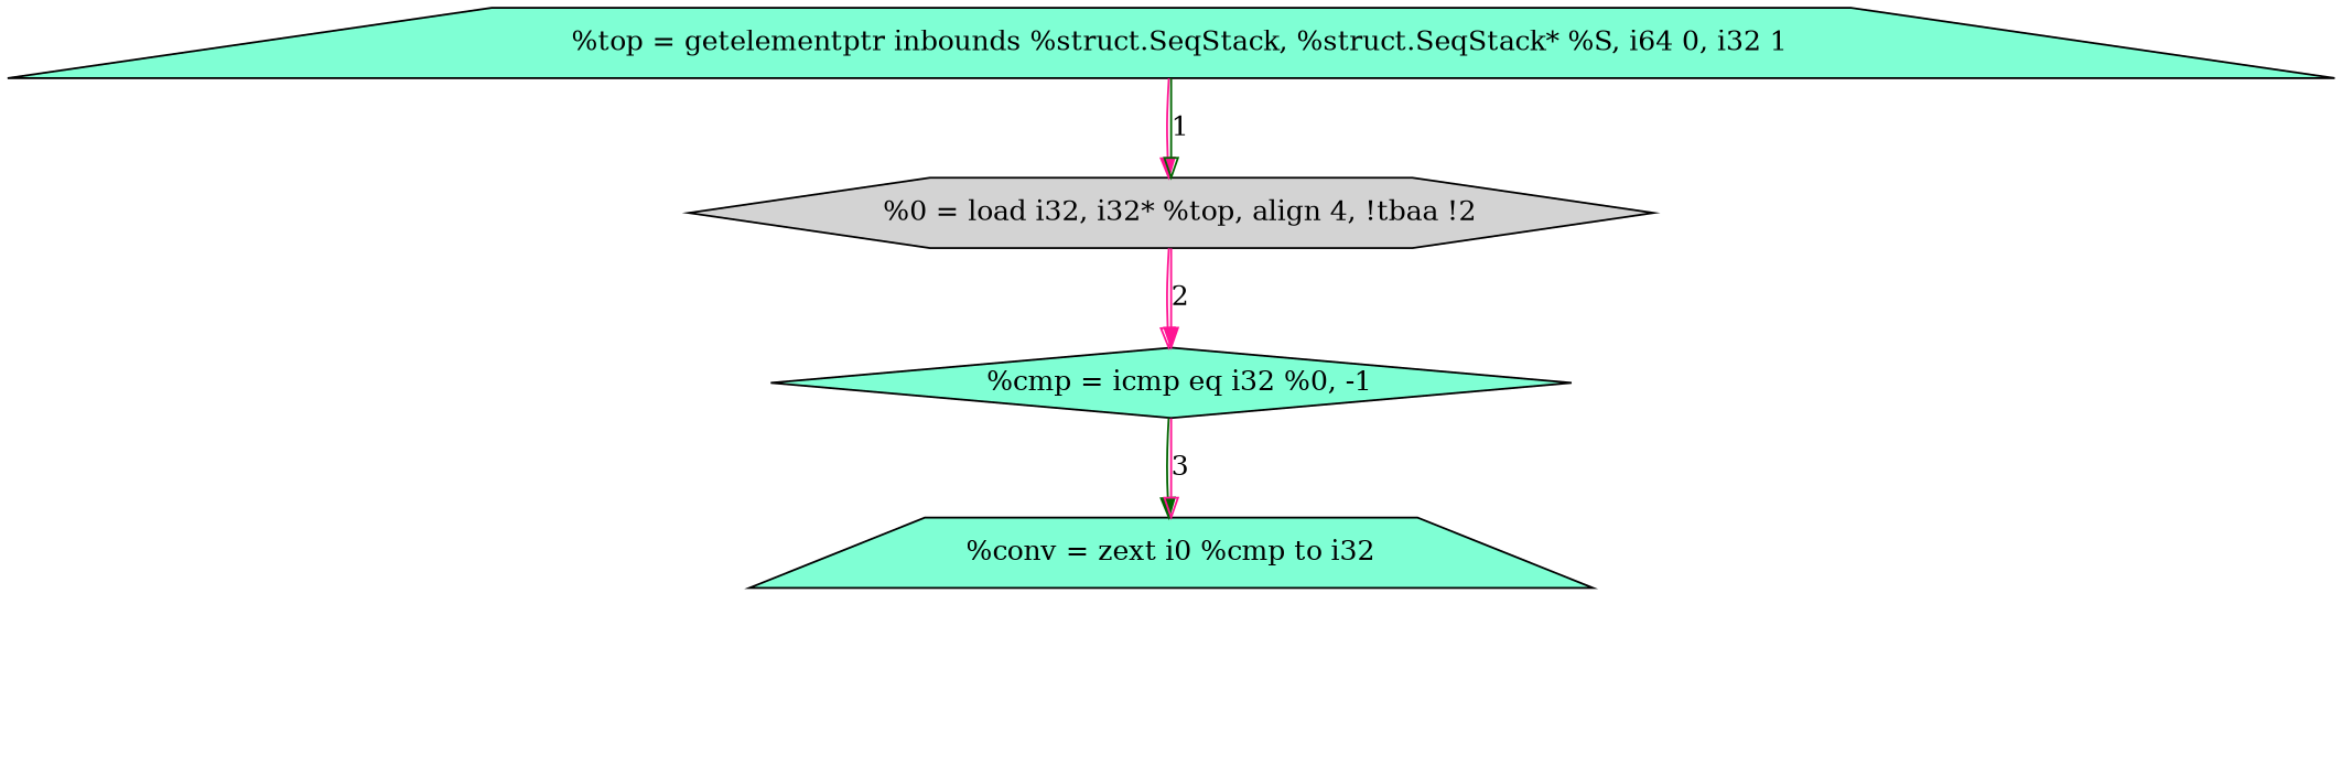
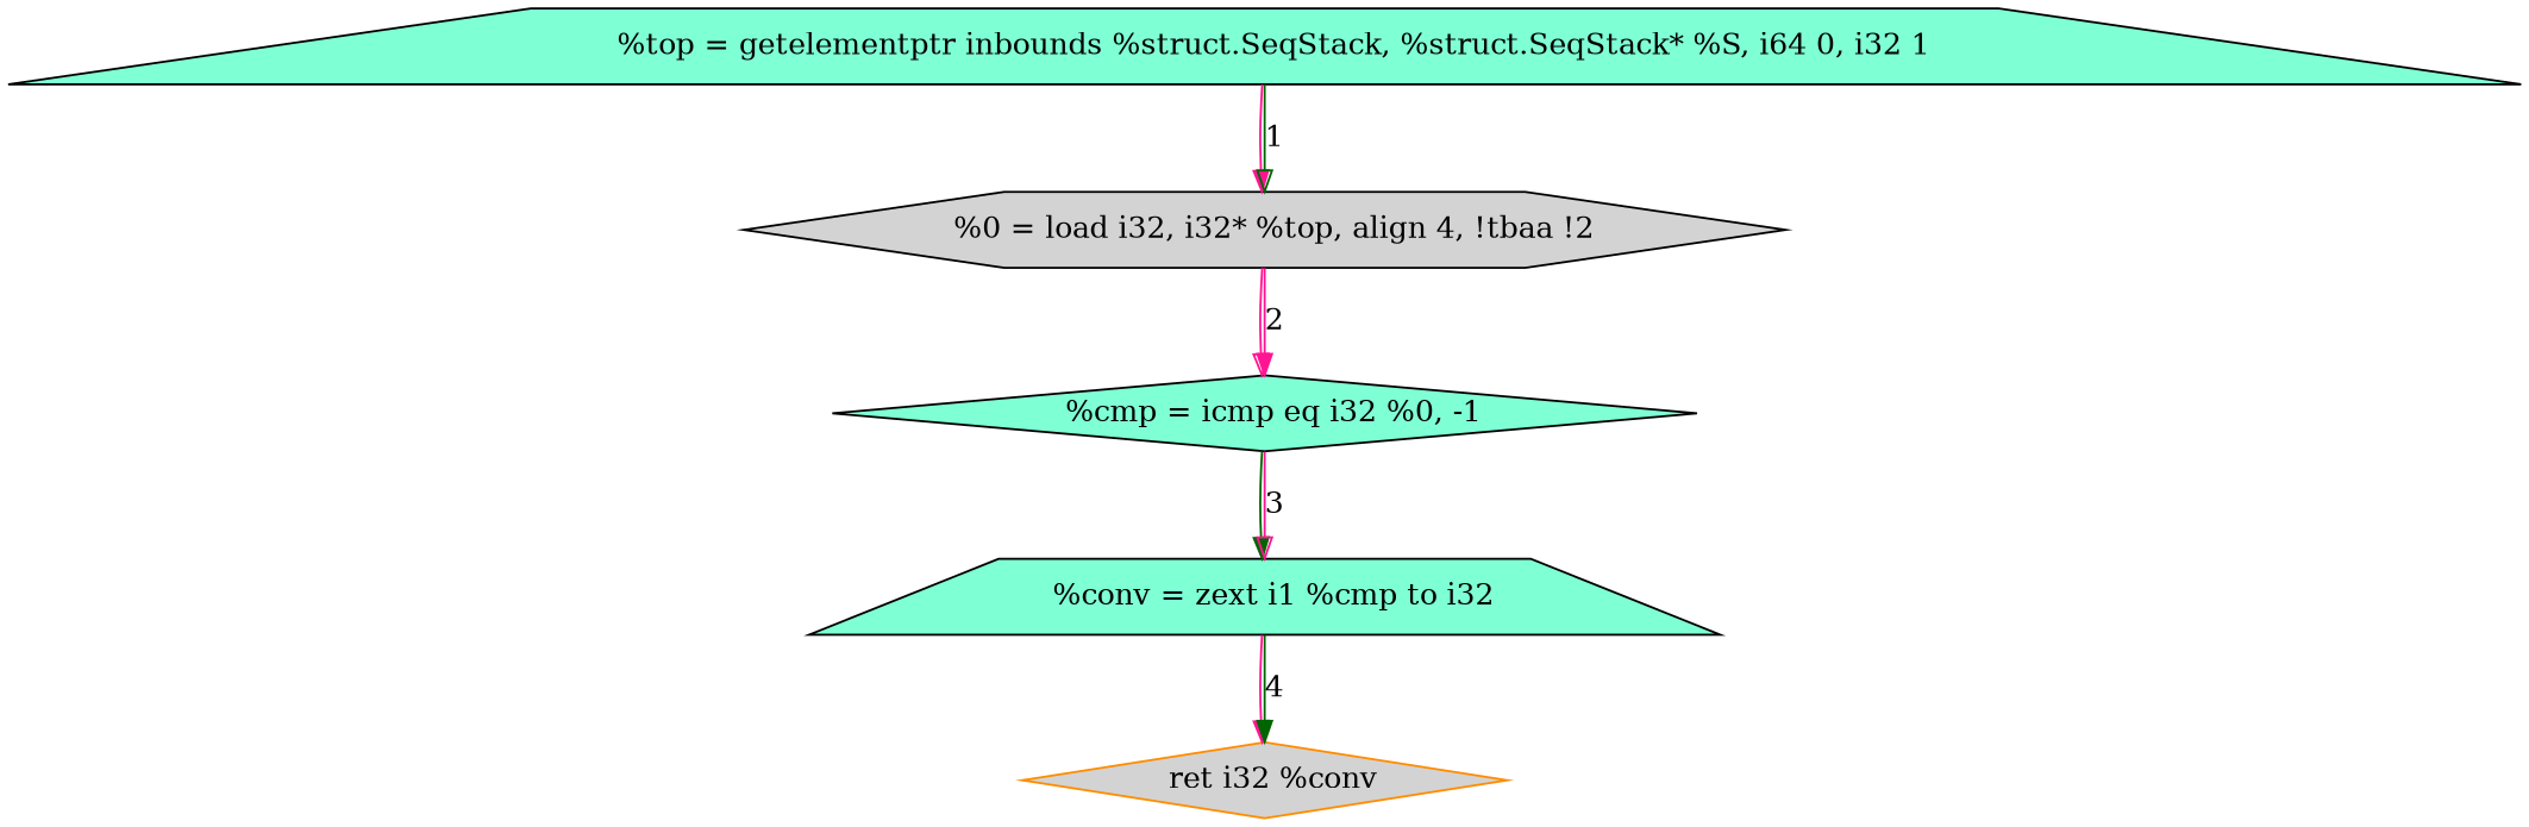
  digraph {
    node [color=black fillcolor=aquamarine shape=trapezium style=filled]
    edge [arrowhead=normal color=deeppink]
    n1 [label="  %top = getelementptr inbounds %struct.SeqStack, %struct.SeqStack* %S, i64 0, i32 1"]
    n2 [fillcolor=lightgrey label="  %0 = load i32, i32* %top, align 4, !tbaa !2" shape=hexagon]
    n3 [label="  %cmp = icmp eq i32 %0, -1" shape=diamond]
-   n4 [label="%conv = zext i0 %cmp to i32"]
+   n4 [label="  %conv = zext i1 %cmp to i32"]
+   n5 [color=darkorange fillcolor=lightgrey label="  ret i32 %conv" shape=diamond]
    n1 -> n2
    n1 -> n2 [arrowhead=onormal color=darkgreen label=1]
    n2 -> n3 [arrowhead=onormal]
    n2 -> n3 [label=2]
    n3 -> n4 [color=darkgreen]
    n3 -> n4 [arrowhead=onormal label=3]
+   n4 -> n5
+   n4 -> n5 [color=darkgreen label=4]
  }
